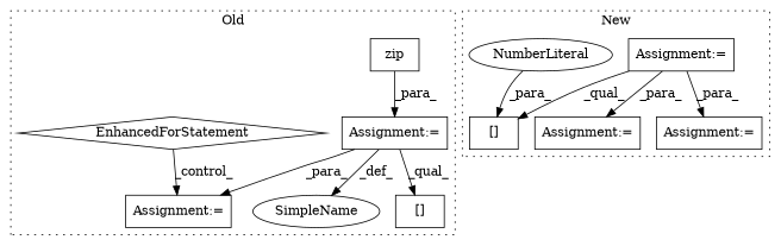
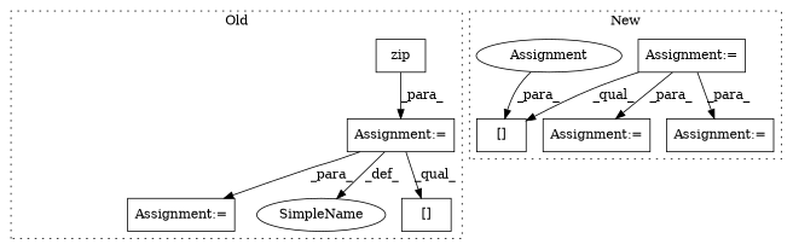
  digraph {
    node [a=7 l="4,1" s="604,699" shape=box]
    n1 [a=32 label=zip s="682,698"]
    n2 [l="67,2" label="Assignment:="]
-   n3 [a=70 l="67,2" label=EnhancedForStatement shape=diamond]
    n4 [l=1 label="Assignment:=" s=713]
    n5 [a=42 l=4 label=SimpleName s=675 shape=ellipse]
    n6 [a=2 l="21,1" label="[]" s="750,772"]
    n7 [a=2 label="[]" s="1543,1548"]
    n8 [l=6 label="Assignment:=" s=954]
    n9 [l=2 label="Assignment:=" s=1572]
    n10 [l=2 label="Assignment:=" s=1541]
-   n11 [a=34 l=1 label=NumberLiteral s=1547 shape=ellipse]
+   n11 [a=34 l=1 label=Assignment s=1547 shape=ellipse]
    subgraph cluster_1 {
      label=Old
      style=dotted
      n1
      n2
-     n3
      n4
      n5
      n6
    }
    subgraph cluster_2 {
      label=New
      style=dotted
      n7
      n8
      n9
      n10
      n11
    }
    n1 -> n2 [label=_para_]
    n2 -> n4 [label=_para_]
    n2 -> n5 [label=_def_]
    n2 -> n6 [label=_qual_]
-   n3 -> n4 [label=_control_]
    n8 -> n7 [label=_qual_]
    n8 -> n9 [label=_para_]
    n8 -> n10 [label=_para_]
    n11 -> n7 [label=_para_]
  }
